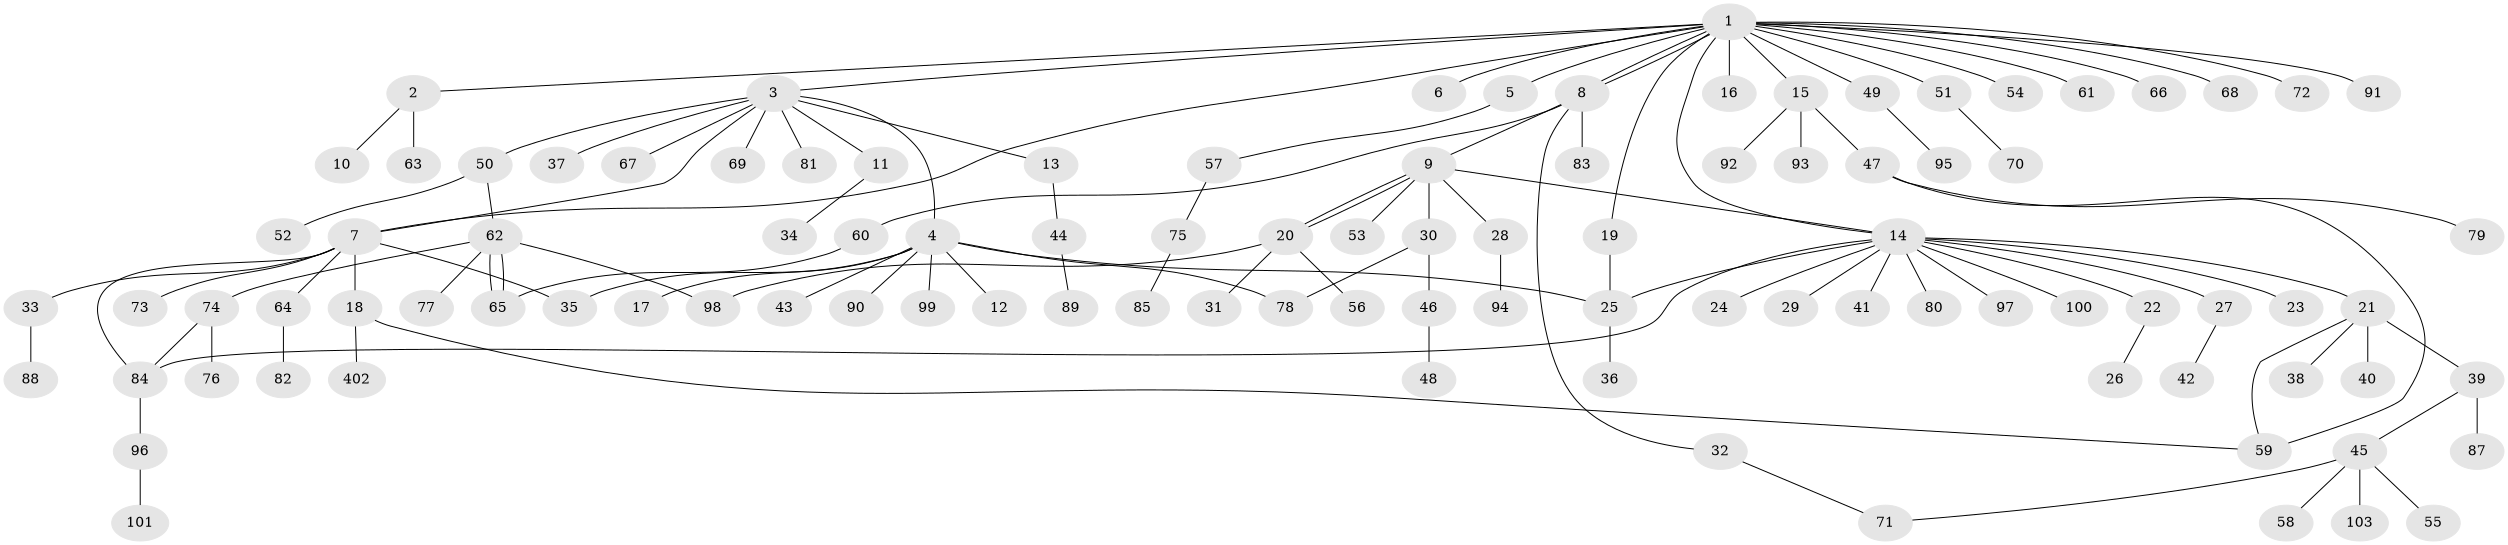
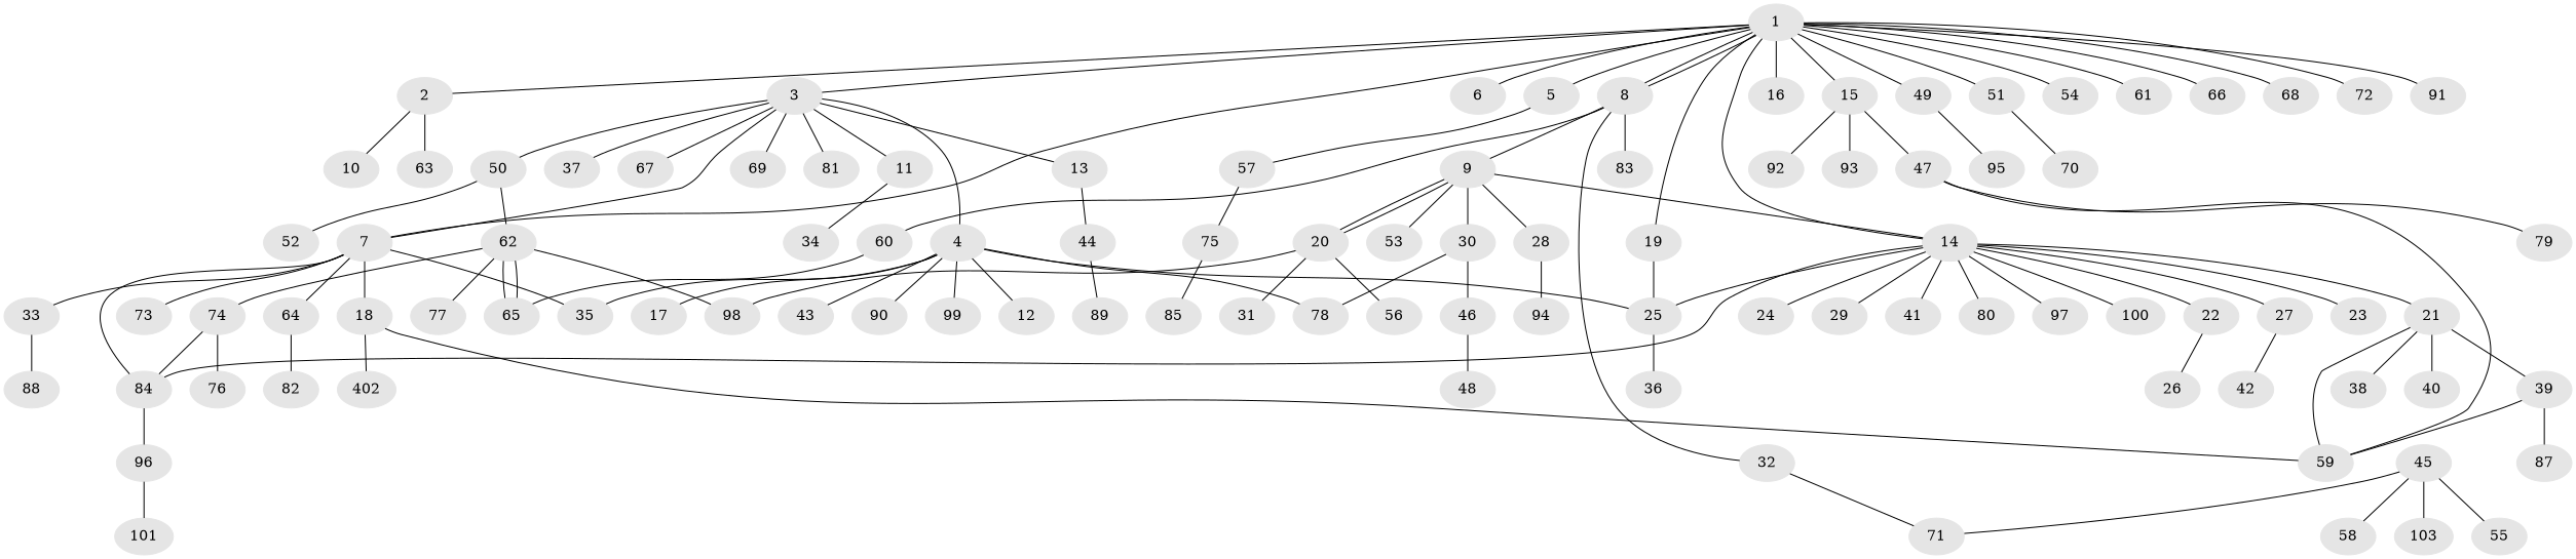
  graph {
    node [color=gray90 style=filled]
    1
    2
    3
    5
    6
    7
    8
    14
    15
    16
    19
    49
    51
    54
    61
    66
    68
    72
    91
    10
    63
    4
    11
    13
    37
    50
    67
    69
    81
    57
    35
    18
    33
    64
    73
    84
    9
    32
    60
    83
    25
    21
    22
    23
    24
    27
    29
    41
    80
    97
    100
    47
    92
    93
    95
    70
    12
    17
    43
    78
    90
    99
    34
    44
    52
    62
    36
    75
    59
    n70 [label=402]
    88
    82
    96
    20
    28
    30
    53
    71
    65
    31
    56
    98
    94
    46
    89
    38
    39
    40
    26
    42
    79
    45
    87
    48
    55
    58
    103
    74
    77
    85
    76
    101
    1 -- 2
    1 -- 3
    1 -- 5
    1 -- 6
    1 -- 7
    1 -- 8
    1 -- 8
    1 -- 14
    1 -- 15
    1 -- 16
    1 -- 19
    1 -- 49
    1 -- 51
    1 -- 54
    1 -- 61
    1 -- 66
    1 -- 68
    1 -- 72
    1 -- 91
    2 -- 10
    2 -- 63
    3 -- 7
    3 -- 4
    3 -- 11
    3 -- 13
    3 -- 37
    3 -- 50
    3 -- 67
    3 -- 69
    3 -- 81
    5 -- 57
    7 -- 35
    7 -- 18
    7 -- 33
    7 -- 64
    7 -- 73
    7 -- 84
    8 -- 9
    8 -- 32
    8 -- 60
    8 -- 83
    14 -- 84
    14 -- 25
    14 -- 21
    14 -- 22
    14 -- 23
    14 -- 24
    14 -- 27
    14 -- 29
    14 -- 41
    14 -- 80
    14 -- 97
    14 -- 100
    15 -- 47
    15 -- 92
    15 -- 93
    19 -- 25
    49 -- 95
    51 -- 70
    4 -- 35
    4 -- 25
    4 -- 12
    4 -- 17
    4 -- 43
    4 -- 78
    4 -- 90
    4 -- 99
    11 -- 34
    13 -- 44
    50 -- 52
    50 -- 62
    57 -- 75
    18 -- 59
    18 -- n70
    33 -- 88
    64 -- 82
    84 -- 96
    9 -- 14
    9 -- 20
    9 -- 20
    9 -- 28
    9 -- 30
    9 -- 53
    32 -- 71
    60 -- 65
    25 -- 36
    21 -- 59
    21 -- 38
    21 -- 39
    21 -- 40
    22 -- 26
    27 -- 42
    47 -- 59
    47 -- 79
    44 -- 89
    62 -- 65
    62 -- 65
    62 -- 98
    62 -- 74
    62 -- 77
    75 -- 85
    96 -- 101
    20 -- 31
    20 -- 56
    20 -- 98
    28 -- 94
    30 -- 78
    30 -- 46
    46 -- 48
-   39 -- 45
+   39 -- 59
    39 -- 87
    45 -- 71
    45 -- 55
    45 -- 58
    45 -- 103
    74 -- 84
    74 -- 76
  }
